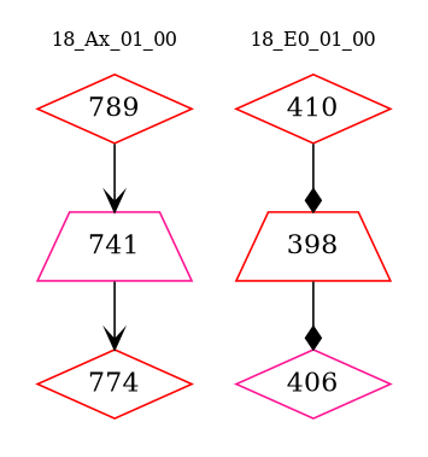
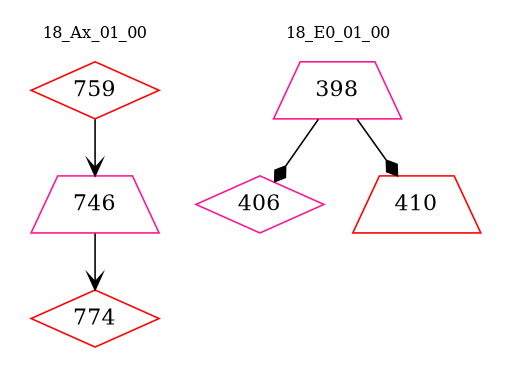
  digraph {
    node [color=red shape=diamond]
    edge [arrowhead=vee color=black]
-   n1 [label=789]
-   n2 [color=deeppink label=741 shape=trapezium]
+   n1 [label=759]
+   n2 [color=deeppink label=746 shape=trapezium]
    n3 [label=774]
    n4 [color=deeppink label=406]
-   n5 [label=398 shape=trapezium]
-   n6 [label=410]
+   n5 [color=deeppink label=398 shape=trapezium]
+   n6 [label=410 shape=trapezium]
    subgraph cluster_1 {
      color=white
      fontsize=10
      label="18_Ax_01_00"
      n1
      n2
      n3
    }
    subgraph cluster_2 {
      color=white
      fontsize=10
      label="18_E0_01_00"
      n4
      n5
      n6
    }
    n1 -> n2
    n2 -> n3
    n5 -> n4 [arrowhead=diamond]
-   n6 -> n5 [arrowhead=diamond]
+   n5 -> n6 [arrowhead=diamond]
  }
